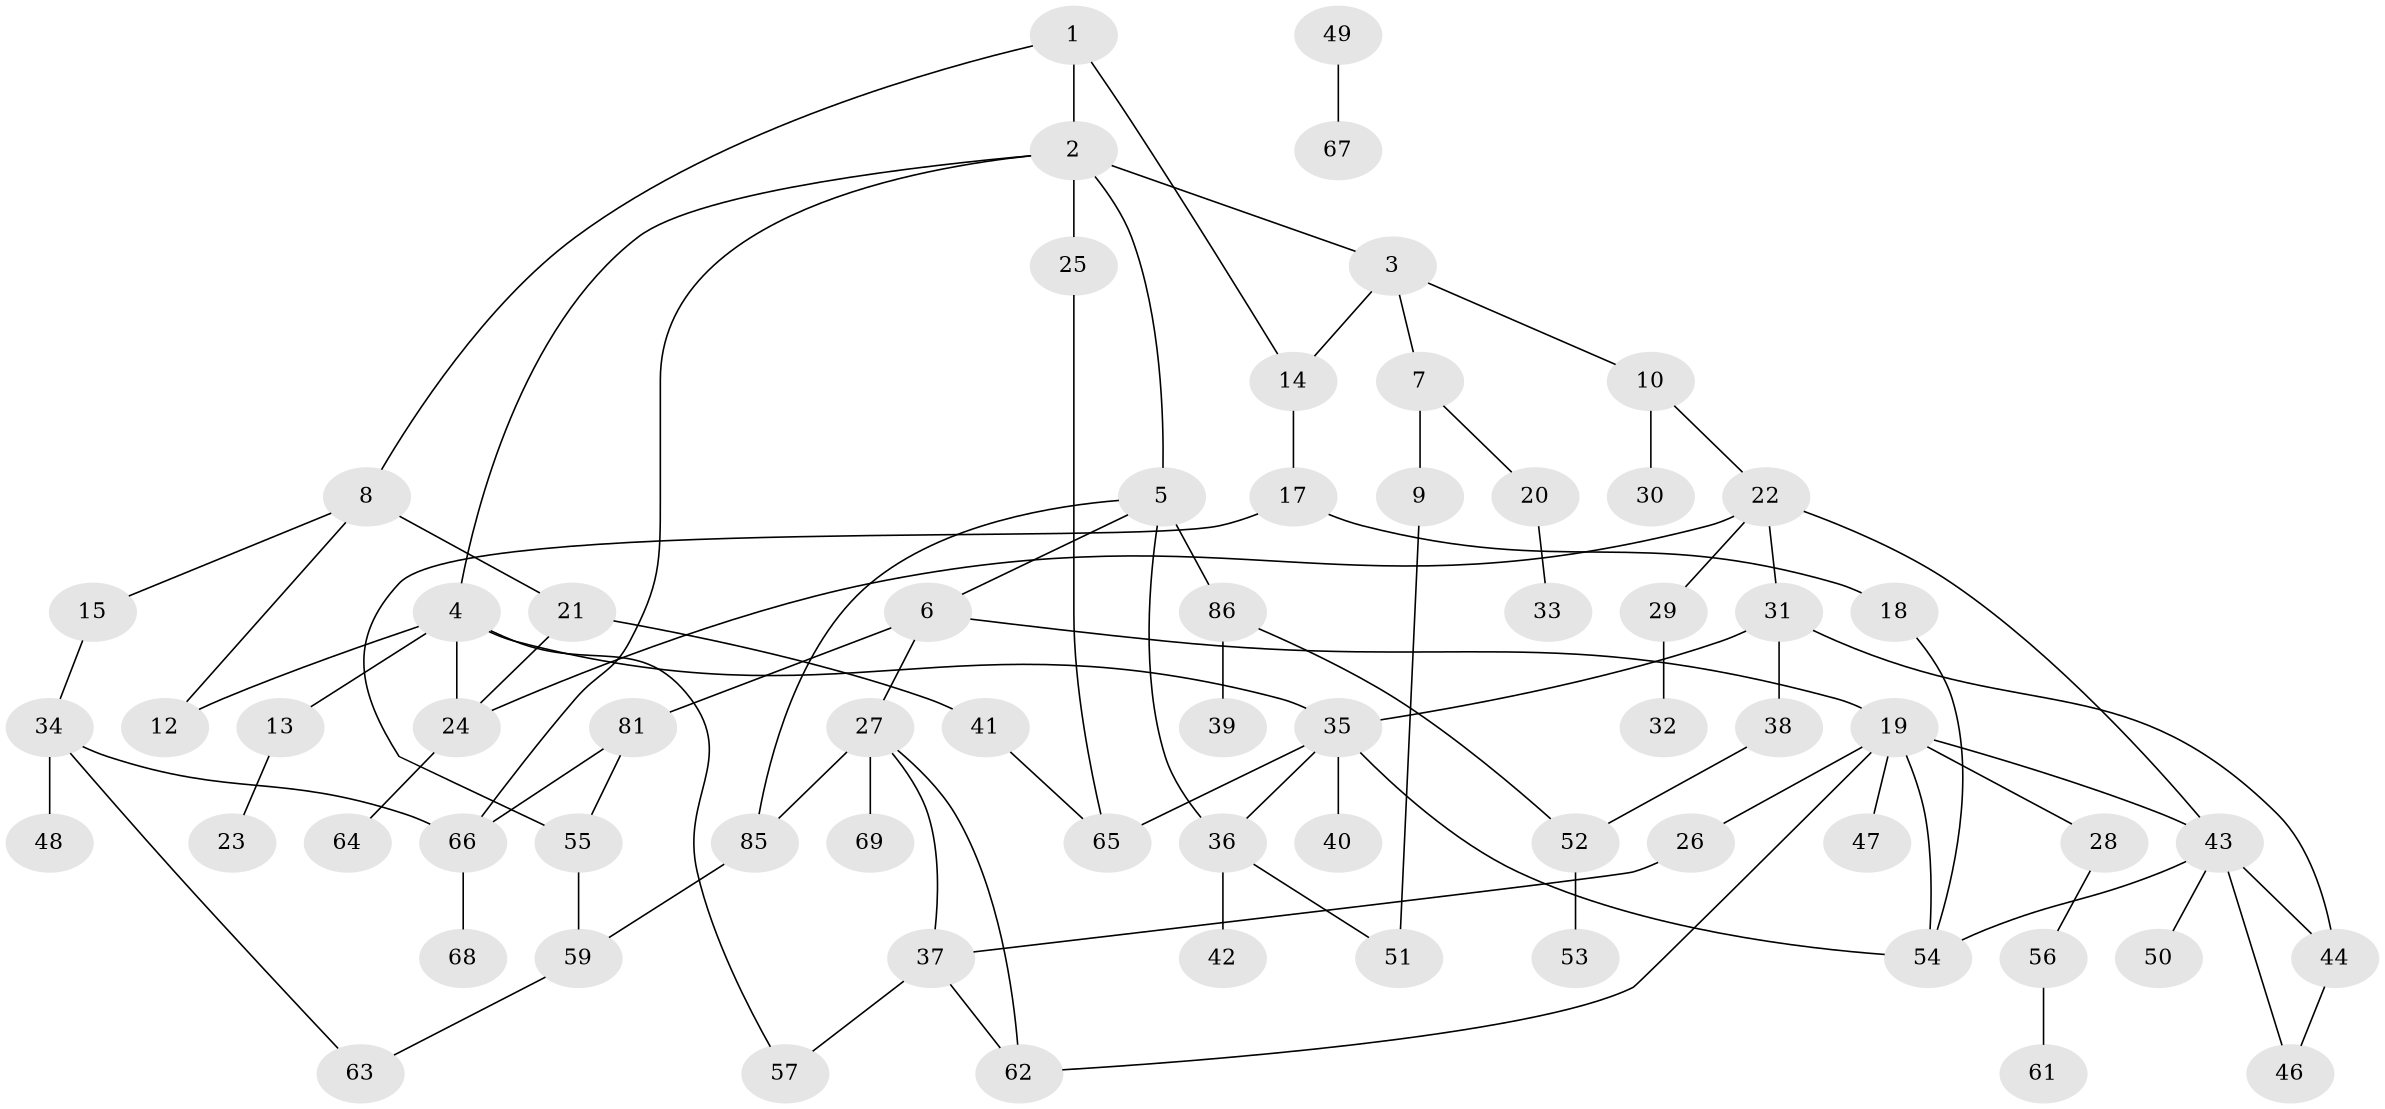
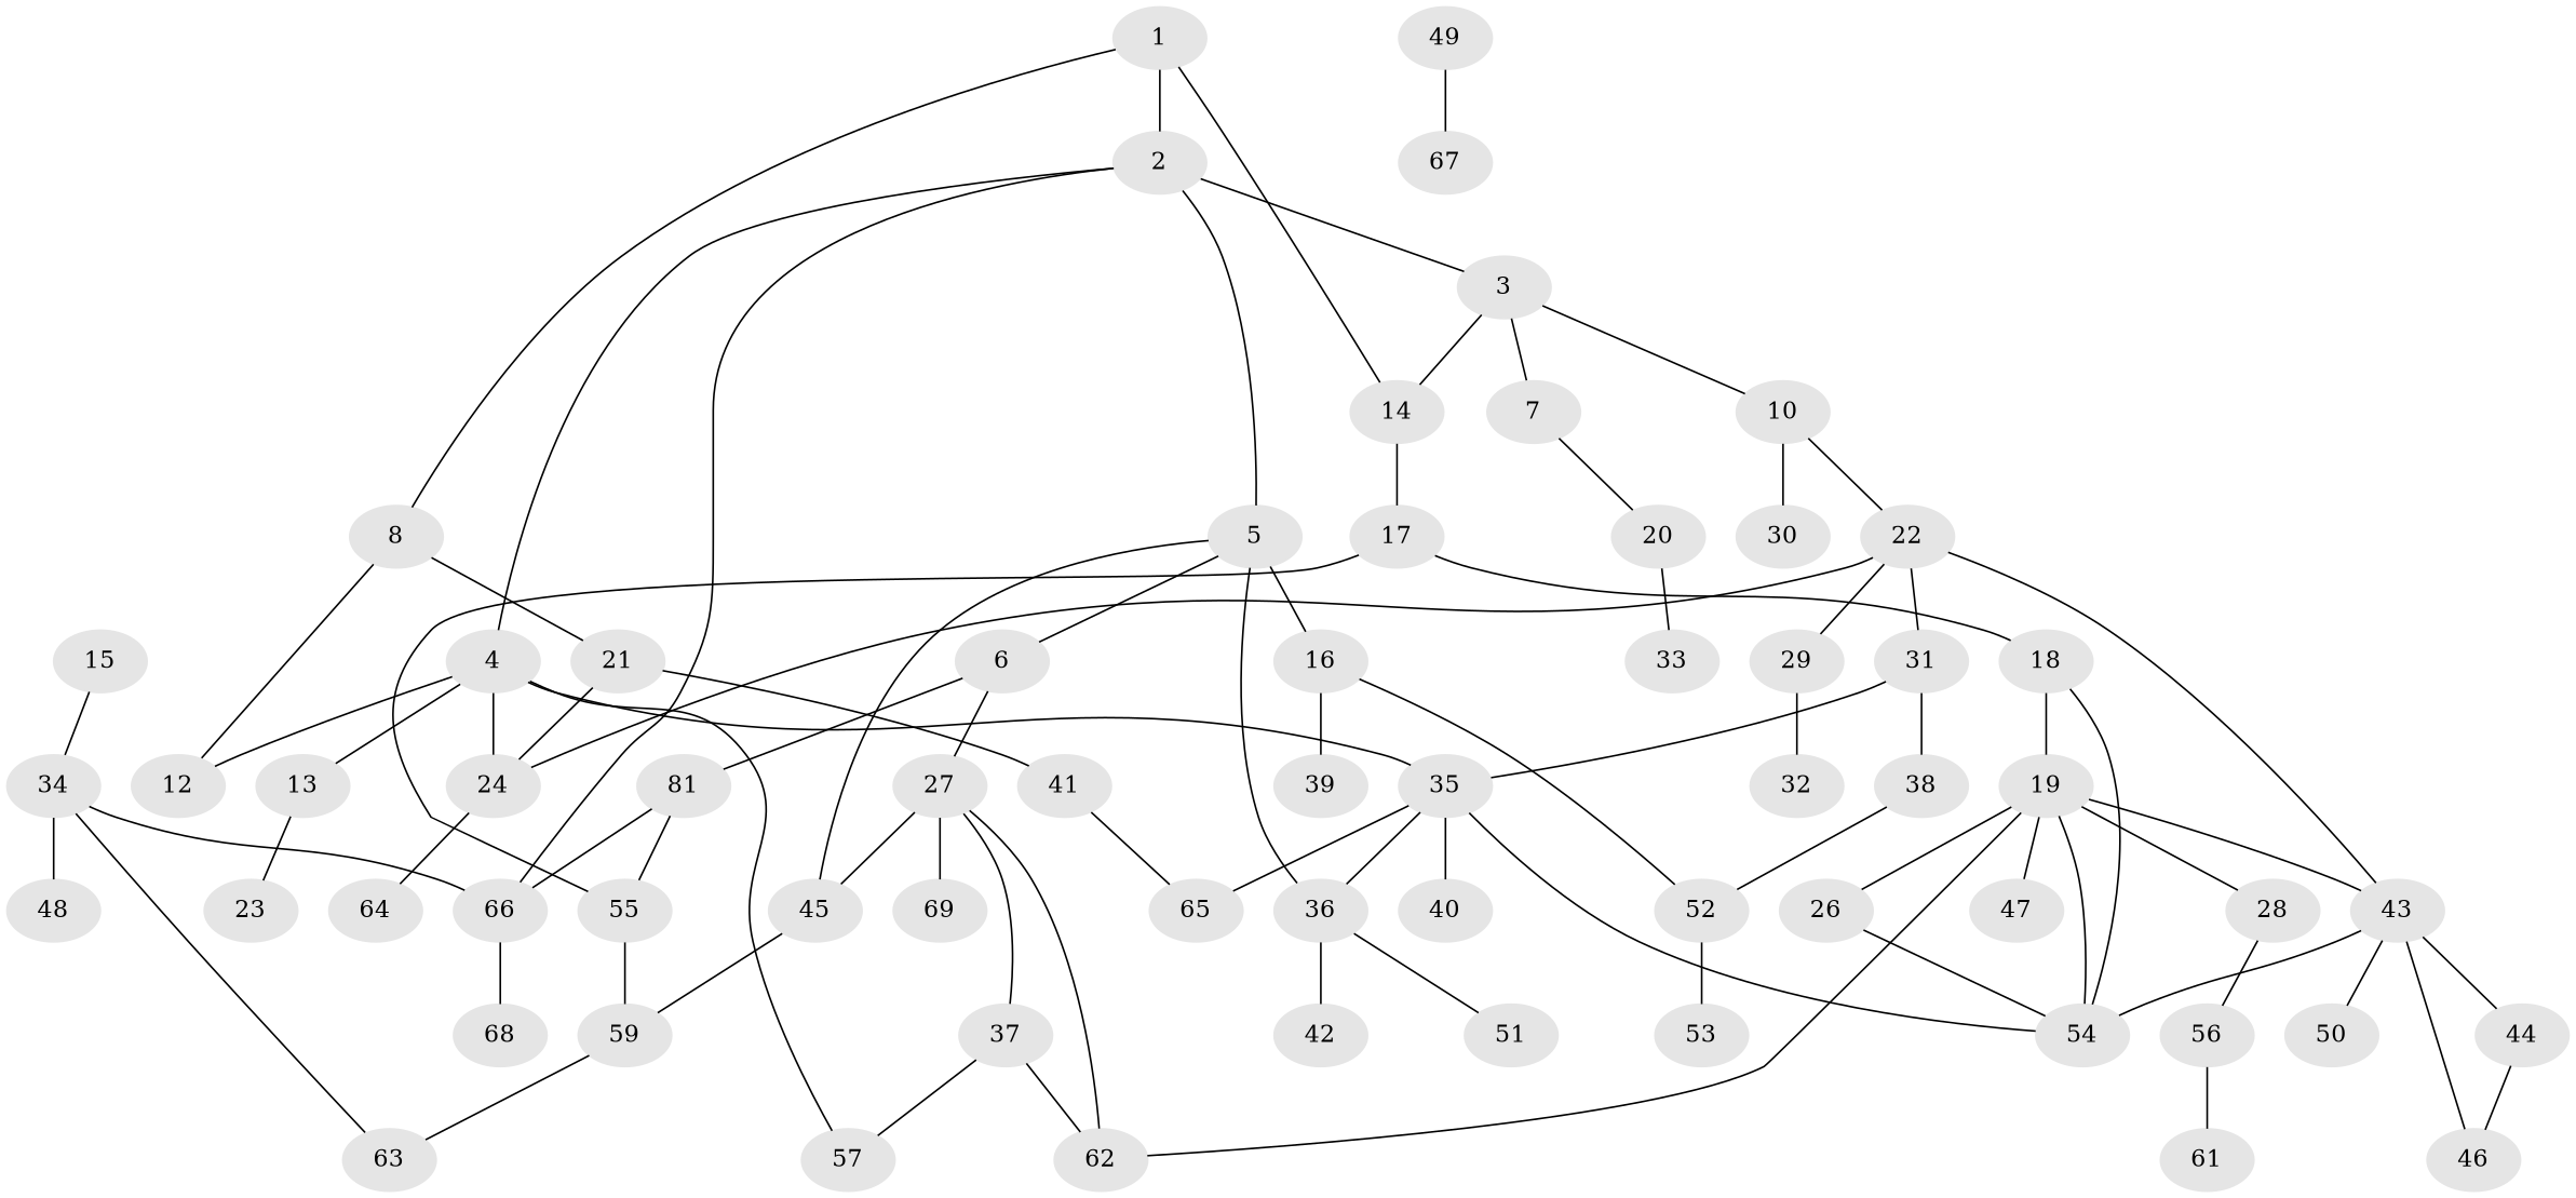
  graph {
    node [color=gray90 style=filled]
    1
    2
    8
    14
    5
    3
    4
-   25
    66
    6
-   16 [label=86]
+   16
    36
-   45 [label=85]
+   45
    12
    15
    21
    17
    7
    10
    13
    24
    35
    57
    65
    68
-   9
    20
    22
    30
    23
    64
    54
    40
    n34 [label=81]
    27
    39
    52
    51
    42
    59
    55
    62
    69
    37
    33
    34
    41
    43
    29
    31
    18
    48
    63
    53
    19
    26
    28
    47
    56
    44
    46
    50
    32
    38
    61
    49
    67
    1 -- 2
    1 -- 8
    1 -- 14
    2 -- 5
    2 -- 3
    2 -- 4
-   2 -- 25
    2 -- 66
    8 -- 12
-   8 -- 15
    8 -- 21
    14 -- 17
    5 -- 6
    5 -- 16
    5 -- 36
    5 -- 45
    3 -- 14
    3 -- 7
    3 -- 10
    4 -- 12
    4 -- 13
    4 -- 24
    4 -- 35
    4 -- 57
-   25 -- 65
    66 -- 68
    6 -- n34
    6 -- 27
    16 -- 39
    16 -- 52
    36 -- 51
    36 -- 42
    45 -- 59
    15 -- 34
    21 -- 24
    21 -- 41
    17 -- 55
    17 -- 18
-   7 -- 9
    7 -- 20
    10 -- 22
    10 -- 30
    13 -- 23
    24 -- 64
    35 -- 36
    35 -- 65
    35 -- 54
    35 -- 40
-   9 -- 51
    20 -- 33
    22 -- 24
    22 -- 43
    22 -- 29
    22 -- 31
    n34 -- 66
    n34 -- 55
    27 -- 45
    27 -- 62
    27 -- 69
    27 -- 37
    52 -- 53
    59 -- 63
    55 -- 59
    37 -- 57
    37 -- 62
    34 -- 66
    34 -- 48
    34 -- 63
    41 -- 65
    43 -- 54
    43 -- 44
    43 -- 46
    43 -- 50
    29 -- 32
    31 -- 35
-   31 -- 44
    31 -- 38
    18 -- 54
-   6 -- 19
+   18 -- 19
    19 -- 54
    19 -- 62
    19 -- 43
    19 -- 26
    19 -- 28
    19 -- 47
-   26 -- 37
+   26 -- 54
    28 -- 56
    56 -- 61
    44 -- 46
    38 -- 52
    49 -- 67
  }
